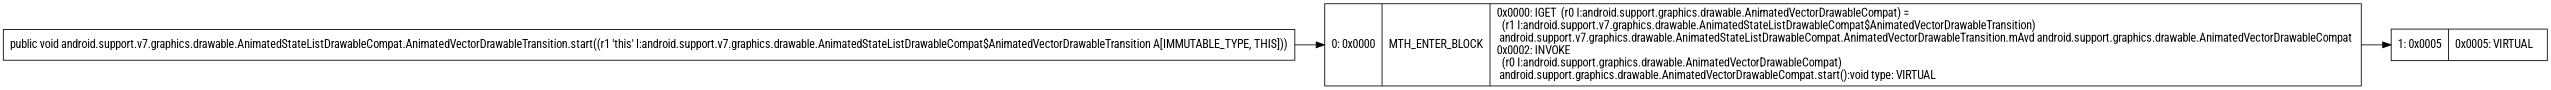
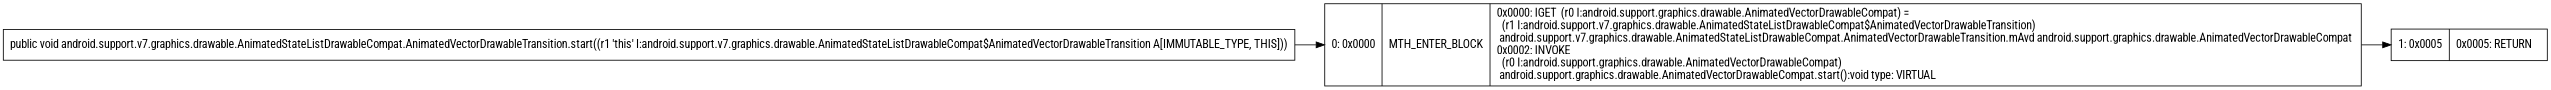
  digraph {
    rankdir=LR
    fontname="Roboto Condensed"
    node [shape=record fontname="Roboto Condensed"]
    edge [fontname="Roboto Condensed"]
    n1 [label="{0\:\ 0x0000|MTH_ENTER_BLOCK\l|0x0000: IGET  (r0 I:android.support.graphics.drawable.AnimatedVectorDrawableCompat) = \l  (r1 I:android.support.v7.graphics.drawable.AnimatedStateListDrawableCompat$AnimatedVectorDrawableTransition)\l android.support.v7.graphics.drawable.AnimatedStateListDrawableCompat.AnimatedVectorDrawableTransition.mAvd android.support.graphics.drawable.AnimatedVectorDrawableCompat \l0x0002: INVOKE  \l  (r0 I:android.support.graphics.drawable.AnimatedVectorDrawableCompat)\l android.support.graphics.drawable.AnimatedVectorDrawableCompat.start():void type: VIRTUAL \l}"]
-   n2 [label="{1\:\ 0x0005|0x0005: VIRTUAL   \l}"]
+   n2 [label="{1\:\ 0x0005|0x0005: RETURN   \l}"]
    n3 [label="{public void android.support.v7.graphics.drawable.AnimatedStateListDrawableCompat.AnimatedVectorDrawableTransition.start((r1 'this' I:android.support.v7.graphics.drawable.AnimatedStateListDrawableCompat$AnimatedVectorDrawableTransition A[IMMUTABLE_TYPE, THIS])) }"]
    n1 -> n2
    n3 -> n1
  }
